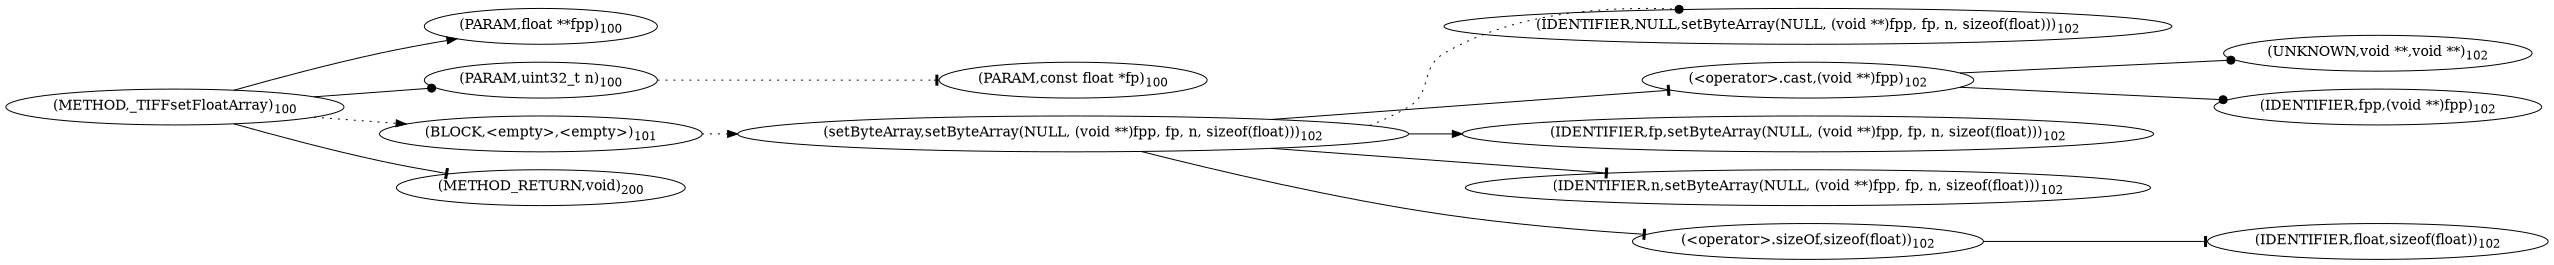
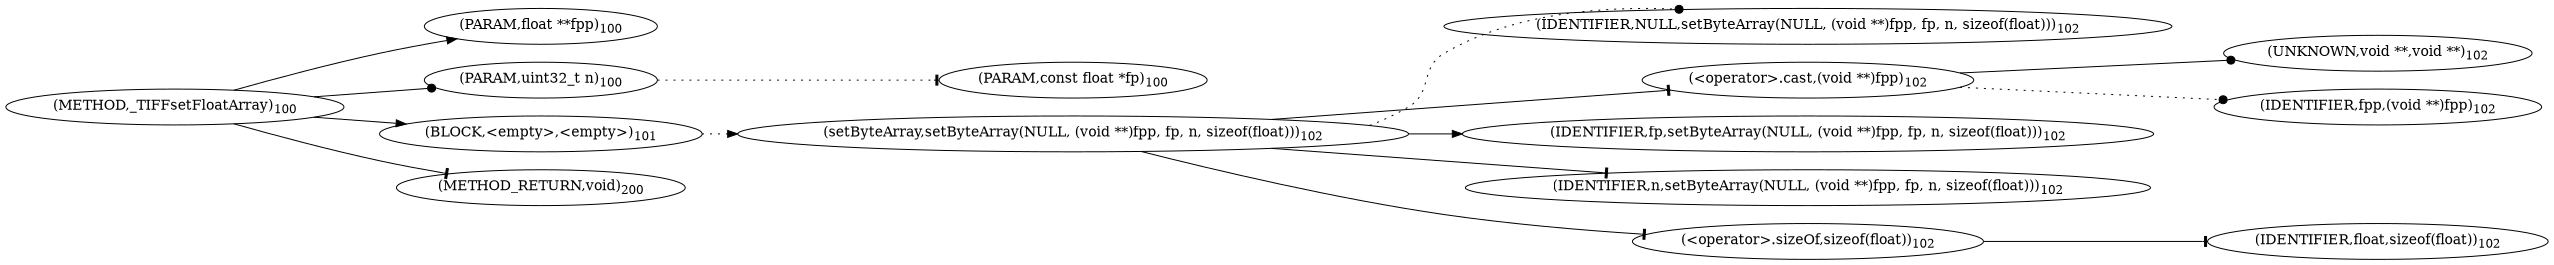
  digraph {
    rankdir=LR
    edge [arrowhead=tee style=solid]
    n1 [label=<(METHOD,_TIFFsetFloatArray)<SUB>100</SUB>>]
    n2 [label=<(PARAM,float **fpp)<SUB>100</SUB>>]
    n3 [label=<(PARAM,uint32_t n)<SUB>100</SUB>>]
    n4 [label=<(BLOCK,&lt;empty&gt;,&lt;empty&gt;)<SUB>101</SUB>>]
    n5 [label=<(METHOD_RETURN,void)<SUB>200</SUB>>]
    n6 [label=<(PARAM,const float *fp)<SUB>100</SUB>>]
    n7 [label=<(setByteArray,setByteArray(NULL, (void **)fpp, fp, n, sizeof(float)))<SUB>102</SUB>>]
    n8 [label=<(IDENTIFIER,NULL,setByteArray(NULL, (void **)fpp, fp, n, sizeof(float)))<SUB>102</SUB>>]
    n9 [label=<(&lt;operator&gt;.cast,(void **)fpp)<SUB>102</SUB>>]
    n10 [label=<(IDENTIFIER,fp,setByteArray(NULL, (void **)fpp, fp, n, sizeof(float)))<SUB>102</SUB>>]
    n11 [label=<(IDENTIFIER,n,setByteArray(NULL, (void **)fpp, fp, n, sizeof(float)))<SUB>102</SUB>>]
    n12 [label=<(&lt;operator&gt;.sizeOf,sizeof(float))<SUB>102</SUB>>]
    n13 [label=<(UNKNOWN,void **,void **)<SUB>102</SUB>>]
    n14 [label=<(IDENTIFIER,fpp,(void **)fpp)<SUB>102</SUB>>]
    n15 [label=<(IDENTIFIER,float,sizeof(float))<SUB>102</SUB>>]
    n1 -> n2 [arrowhead=normal]
    n1 -> n3 [arrowhead=dot]
-   n1 -> n4 [arrowhead=normal style=dotted]
+   n1 -> n4 [arrowhead=normal]
    n1 -> n5
    n3 -> n6 [style=dotted]
    n4 -> n7 [arrowhead=normal style=dotted]
    n7 -> n8 [arrowhead=dot style=dotted]
    n7 -> n9
    n7 -> n10 [arrowhead=normal]
    n7 -> n11
    n7 -> n12
    n9 -> n13 [arrowhead=dot]
-   n9 -> n14 [arrowhead=dot]
+   n9 -> n14 [arrowhead=dot style=dotted]
    n12 -> n15
  }
